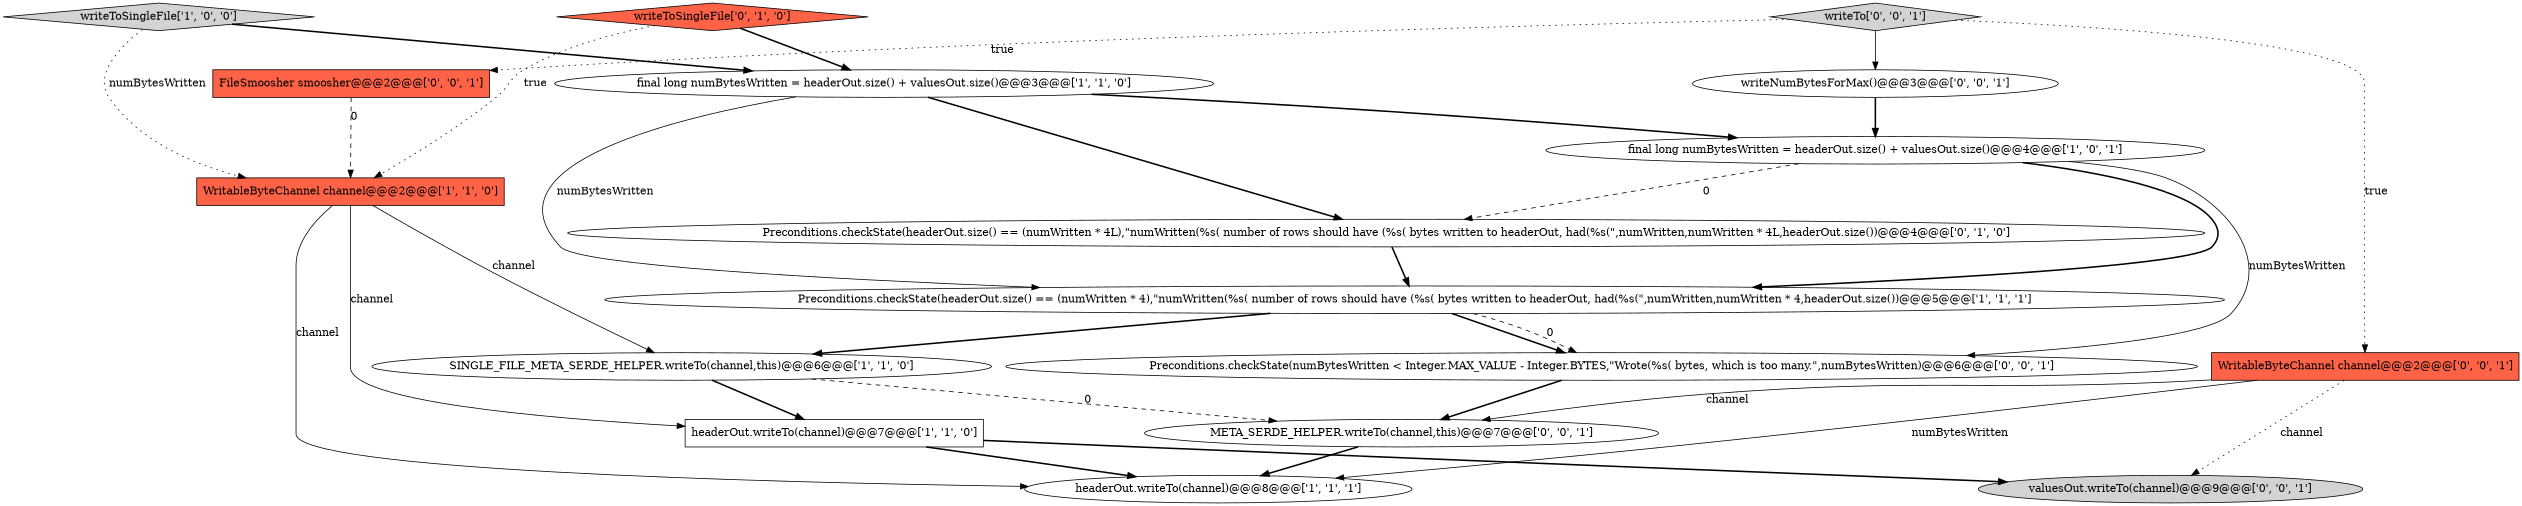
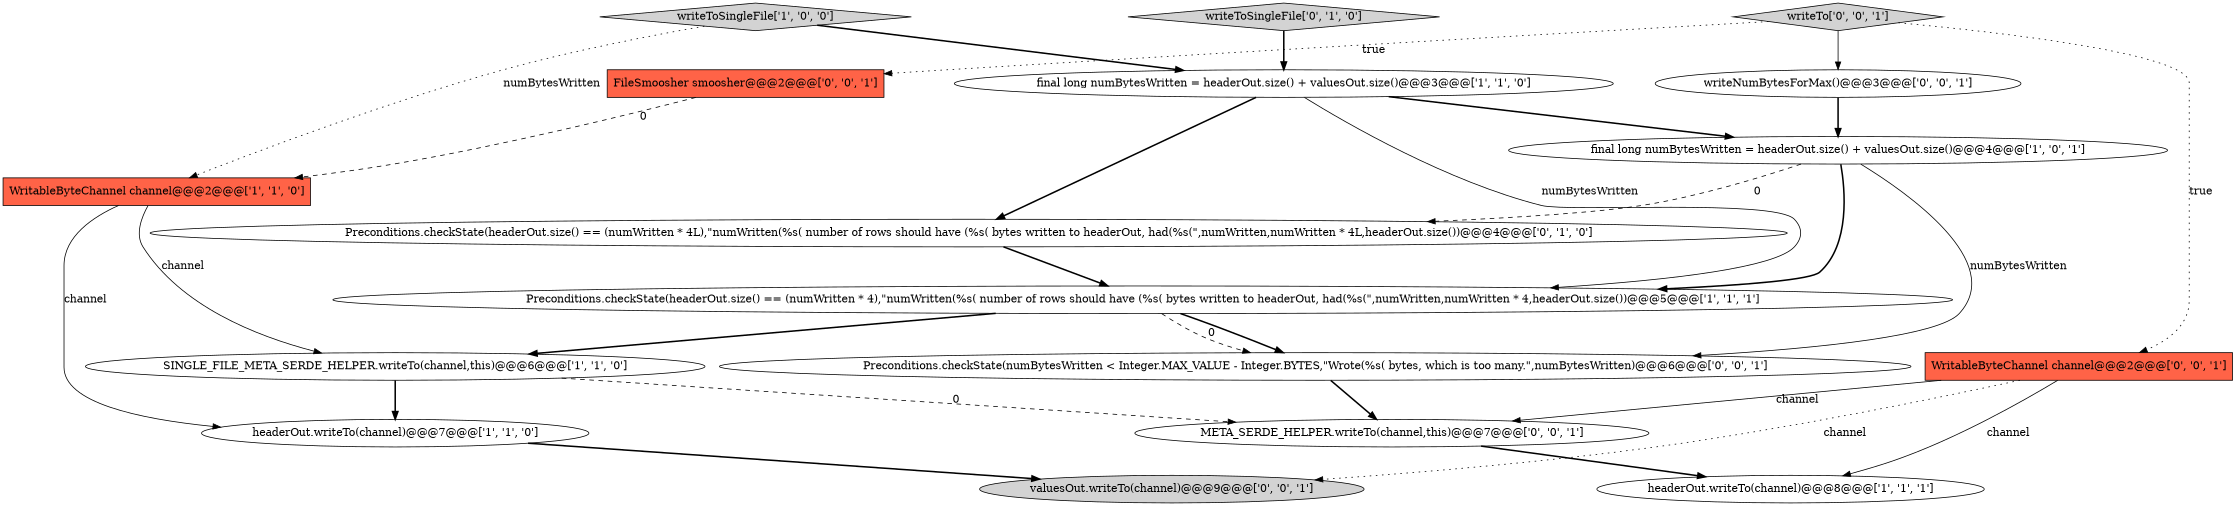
  digraph {
    node [fillcolor=white shape=ellipse style=filled]
    edge [style=bold]
    n1 [fillcolor=lightgray label="writeToSingleFile['1', '0', '0']" shape=diamond]
    n2 [fillcolor=tomato label="WritableByteChannel channel@@@2@@@['1', '1', '0']" shape=box]
    n3 [label="final long numBytesWritten = headerOut.size() + valuesOut.size()@@@3@@@['1', '1', '0']"]
    n4 [label="headerOut.writeTo(channel)@@@8@@@['1', '1', '1']"]
    n5 [label="SINGLE_FILE_META_SERDE_HELPER.writeTo(channel,this)@@@6@@@['1', '1', '0']"]
-   n6 [label="headerOut.writeTo(channel)@@@7@@@['1', '1', '0']" shape=box]
+   n6 [label="headerOut.writeTo(channel)@@@7@@@['1', '1', '0']"]
    n7 [label="Preconditions.checkState(headerOut.size() == (numWritten * 4L),\"numWritten(%s( number of rows should have (%s( bytes written to headerOut, had(%s(\",numWritten,numWritten * 4L,headerOut.size())@@@4@@@['0', '1', '0']"]
    n8 [label="Preconditions.checkState(headerOut.size() == (numWritten * 4),\"numWritten(%s( number of rows should have (%s( bytes written to headerOut, had(%s(\",numWritten,numWritten * 4,headerOut.size())@@@5@@@['1', '1', '1']"]
    n9 [label="final long numBytesWritten = headerOut.size() + valuesOut.size()@@@4@@@['1', '0', '1']"]
    n10 [label="META_SERDE_HELPER.writeTo(channel,this)@@@7@@@['0', '0', '1']"]
    n11 [fillcolor=lightgray label="valuesOut.writeTo(channel)@@@9@@@['0', '0', '1']"]
    n12 [fillcolor=tomato label="FileSmoosher smoosher@@@2@@@['0', '0', '1']" shape=box]
    n13 [label="Preconditions.checkState(numBytesWritten < Integer.MAX_VALUE - Integer.BYTES,\"Wrote(%s( bytes, which is too many.\",numBytesWritten)@@@6@@@['0', '0', '1']"]
-   n14 [fillcolor=tomato label="writeToSingleFile['0', '1', '0']" shape=diamond]
+   n14 [fillcolor=lightgray label="writeToSingleFile['0', '1', '0']" shape=diamond]
    n15 [fillcolor=lightgray label="writeTo['0', '0', '1']" shape=diamond]
    n16 [fillcolor=tomato label="WritableByteChannel channel@@@2@@@['0', '0', '1']" shape=box]
    n17 [label="writeNumBytesForMax()@@@3@@@['0', '0', '1']"]
    n1 -> n2 [label=numBytesWritten style=dotted]
    n1 -> n3
-   n2 -> n4 [label=channel style=solid]
    n2 -> n5 [label=channel style=solid]
    n2 -> n6 [label=channel style=solid]
    n3 -> n7
    n3 -> n8 [label=numBytesWritten style=solid]
    n3 -> n9
    n5 -> n6
    n5 -> n10 [label=0 style=dashed]
-   n6 -> n4
    n6 -> n11
    n7 -> n8
    n8 -> n5
    n8 -> n13
    n8 -> n13 [label=0 style=dashed]
    n9 -> n7 [label=0 style=dashed]
    n9 -> n8
    n9 -> n13 [label=numBytesWritten style=solid]
    n10 -> n4
    n12 -> n2 [label=0 style=dashed]
    n13 -> n10
-   n14 -> n2 [label=true style=dotted]
    n14 -> n3
    n15 -> n12 [label=true style=dotted]
    n15 -> n16 [label=true style=dotted]
    n15 -> n17 [style=solid]
-   n16 -> n4 [label=numBytesWritten style=solid]
+   n16 -> n4 [label=channel style=solid]
    n16 -> n10 [label=channel style=solid]
    n16 -> n11 [label=channel style=dotted]
    n17 -> n9
  }
